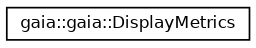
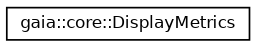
  digraph {
    rankdir=LR
-   n1 [color=black fillcolor=white fontname=Helvetica fontsize=10 height=0.2 label="gaia::gaia::DisplayMetrics" shape=record style=filled width=0.4]
+   n1 [color=black fillcolor=white fontname=Helvetica fontsize=10 height=0.2 label="gaia::core::DisplayMetrics" shape=record style=filled width=0.4]
  }
